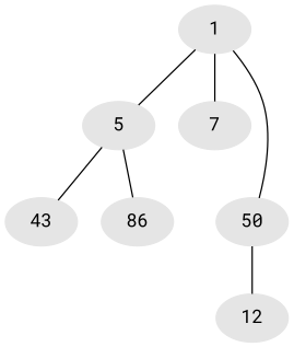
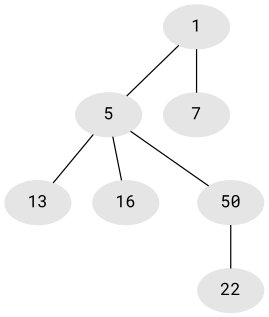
  graph {
    fontname="Roboto Mono"
    node [color=gray90 fontname="Roboto Mono" style=filled]
    edge [fontname="Roboto Mono"]
    1 [super="+4+5+7"]
    n2 [label=5 super="+6+8"]
    n3 [label=7 super="+9+15+19"]
    n4 [label=50 super="+14"]
-   13 [super="+15+18" label=43]
-   16 [super="+5" label=86]
-   12 [super="+17+19"]
+   13 [super="+15+18"]
+   16 [super="+5"]
+   12 [super="+17+19" label=22]
    1 -- n2
    1 -- n3
-   1 -- n4
+   n2 -- n4
    n2 -- 13
    n2 -- 16
    n4 -- 12
  }
